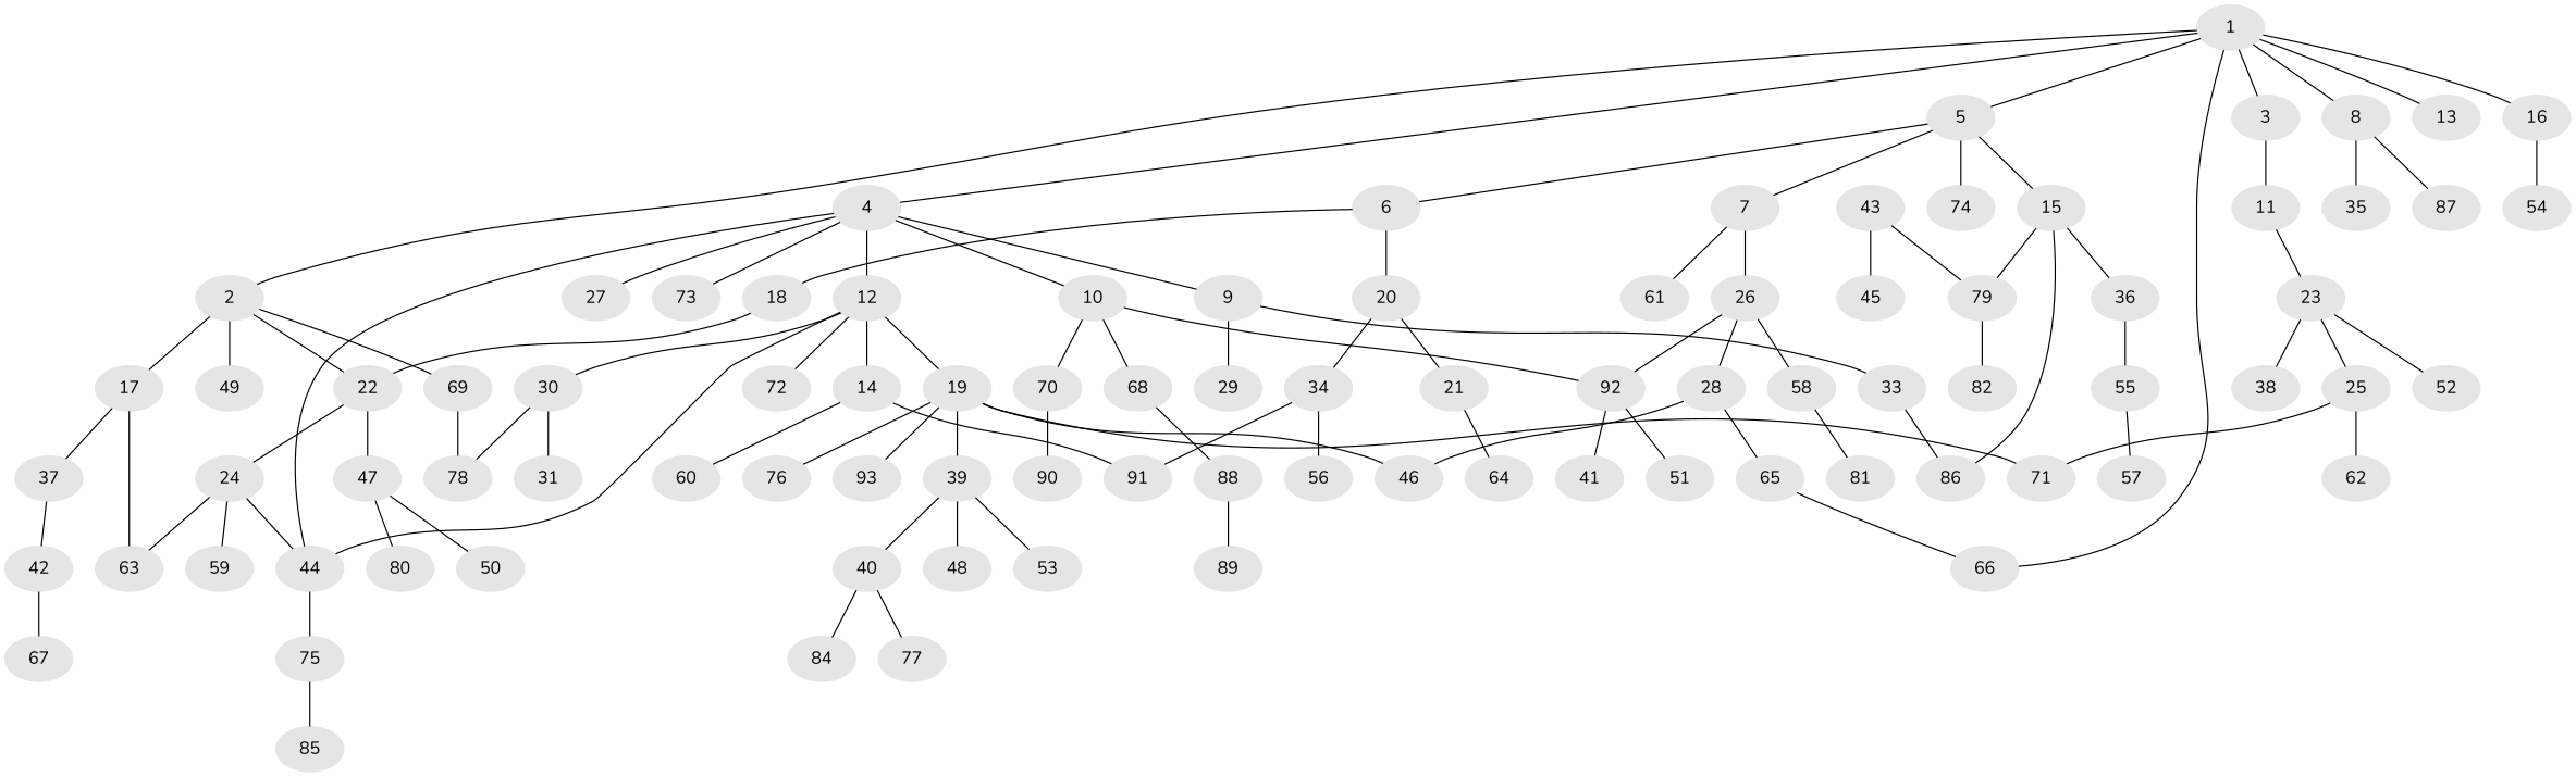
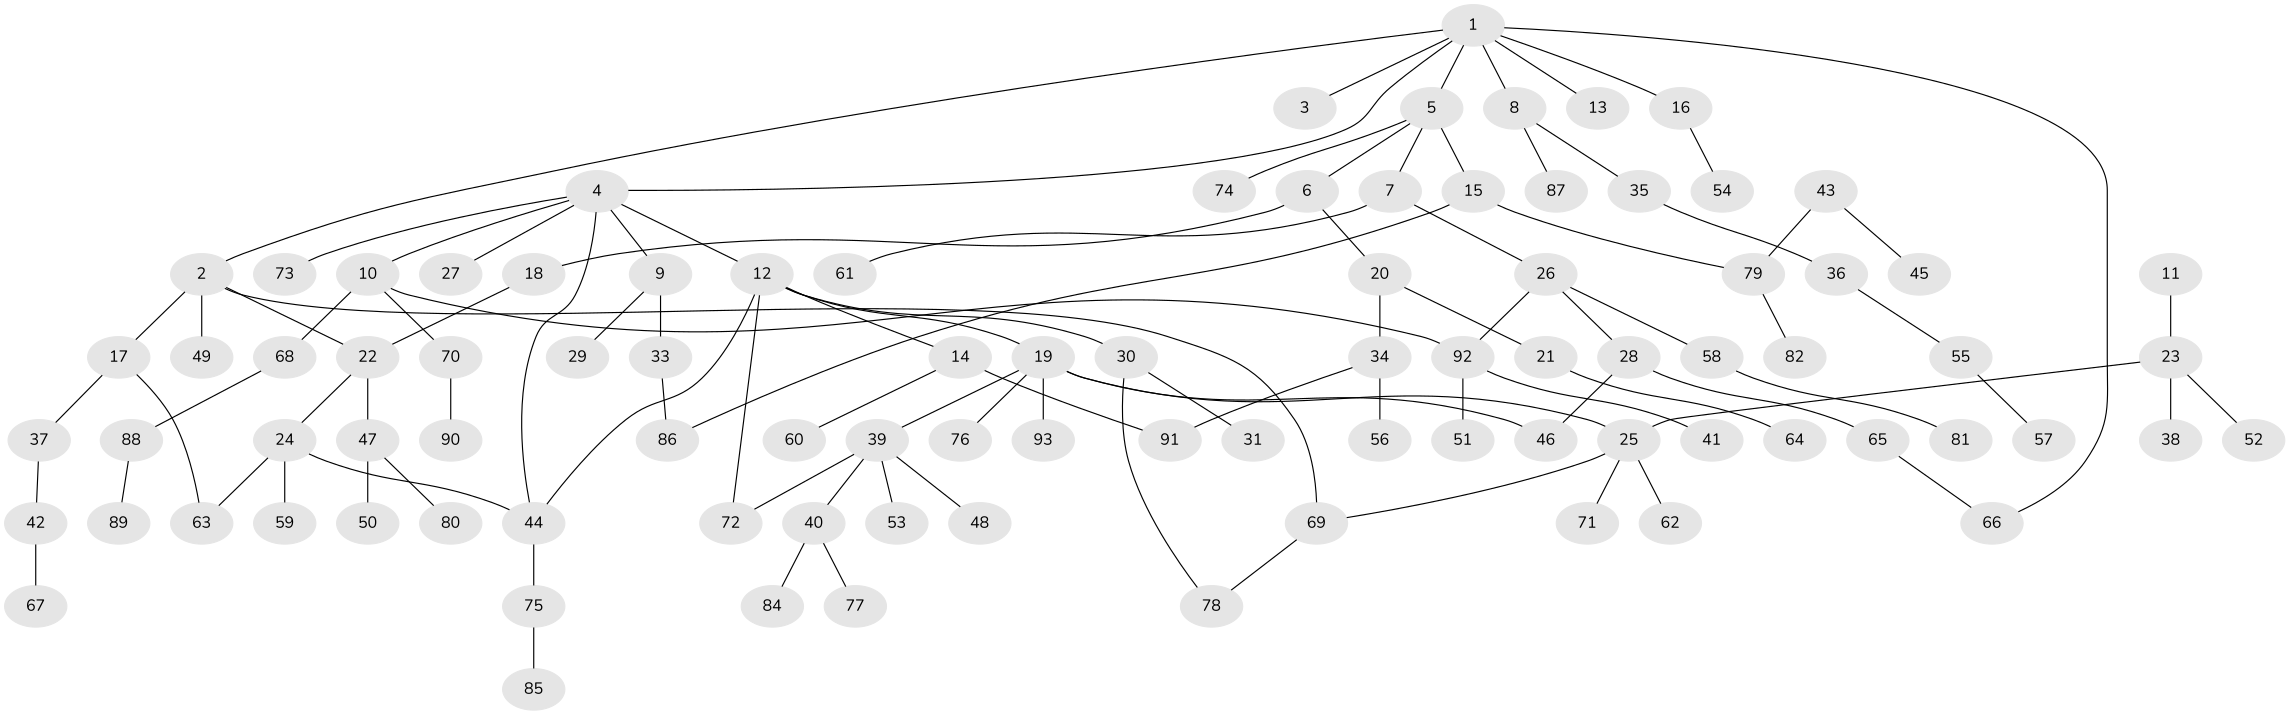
  graph {
    fontname=Nunito
    node [color=gray90 fontname=Nunito style=filled]
    edge [fontname=Nunito]
    1
    2
    3
    4
    5
    8
    13
    16
    66
    17
    22
    49
    69
    11
    9
    10
    12
    27
    44
    73
    6
    7
    15
    74
    35
    87
    54
    37
    63
    24
    47
    78
    23
    29
    33
    n36 [label=92]
    68
    70
    14
    19
    30
    72
    75
    20
    18
    26
    61
    36
    86
    79
    21
    34
    28
    58
    41
    51
    88
    90
    25
    38
    52
    60
    91
    39
    46
    71
    76
    n68 [label=93]
    31
    55
    43
    45
    42
    40
    48
    53
    64
    56
    59
    50
    80
    62
    65
    81
    57
    67
    77
    84
    82
    85
    89
    1 -- 2
    1 -- 3
    1 -- 4
    1 -- 5
    1 -- 8
    1 -- 13
    1 -- 16
    1 -- 66
    2 -- 17
    2 -- 22
    2 -- 49
    2 -- 69
-   3 -- 11
    4 -- 9
    4 -- 10
    4 -- 12
    4 -- 27
    4 -- 44
    4 -- 73
    5 -- 6
    5 -- 7
    5 -- 15
    5 -- 74
    8 -- 35
    8 -- 87
    16 -- 54
    17 -- 37
    17 -- 63
    22 -- 24
    22 -- 47
    69 -- 78
    11 -- 23
    9 -- 29
    9 -- 33
    10 -- n36
    10 -- 68
    10 -- 70
    12 -- 44
    12 -- 14
    12 -- 19
    12 -- 30
    12 -- 72
    44 -- 75
    6 -- 20
    6 -- 18
    7 -- 26
    7 -- 61
-   15 -- 36
+   35 -- 36
    15 -- 86
    15 -- 79
    37 -- 42
    24 -- 44
    24 -- 63
    24 -- 59
    47 -- 50
    47 -- 80
    23 -- 25
    23 -- 38
    23 -- 52
    33 -- 86
    n36 -- 41
    n36 -- 51
    68 -- 88
    70 -- 90
    14 -- 60
    14 -- 91
    19 -- 39
    19 -- 46
-   19 -- 71
+   19 -- 25
    19 -- 76
    19 -- n68
    30 -- 78
    30 -- 31
    75 -- 85
    20 -- 21
    20 -- 34
    18 -- 22
    26 -- n36
    26 -- 28
    26 -- 58
    36 -- 55
    79 -- 82
    21 -- 64
    34 -- 91
    34 -- 56
    28 -- 46
    28 -- 65
    58 -- 81
    88 -- 89
+   25 -- 69
    25 -- 71
    25 -- 62
+   39 -- 72
    39 -- 40
    39 -- 48
    39 -- 53
    55 -- 57
    43 -- 79
    43 -- 45
    42 -- 67
    40 -- 77
    40 -- 84
    65 -- 66
  }
